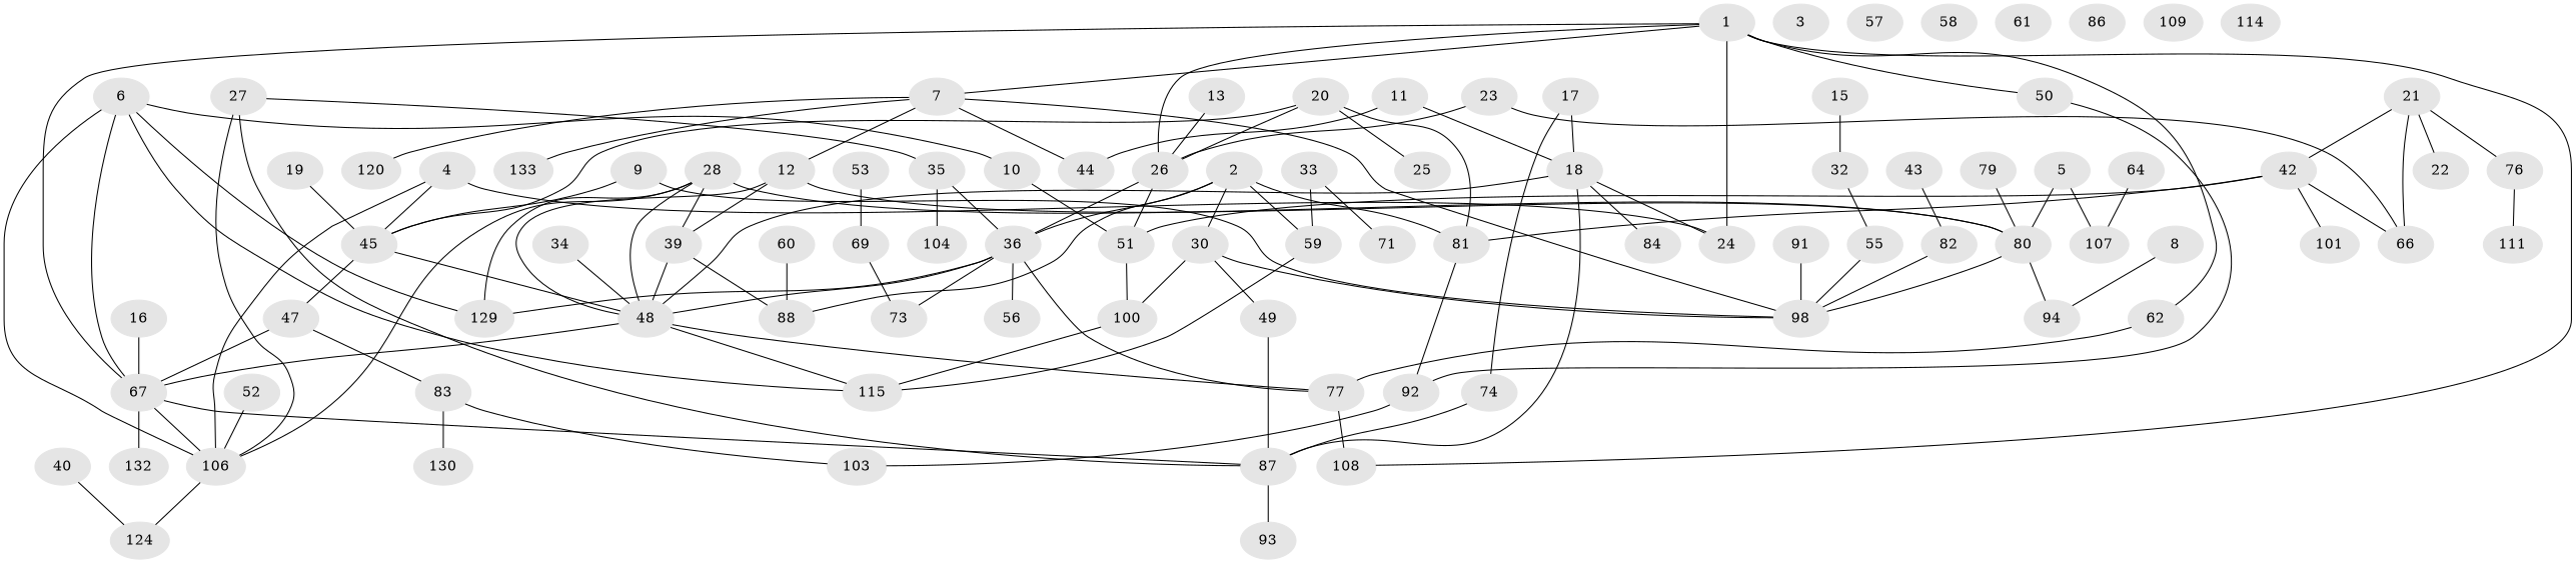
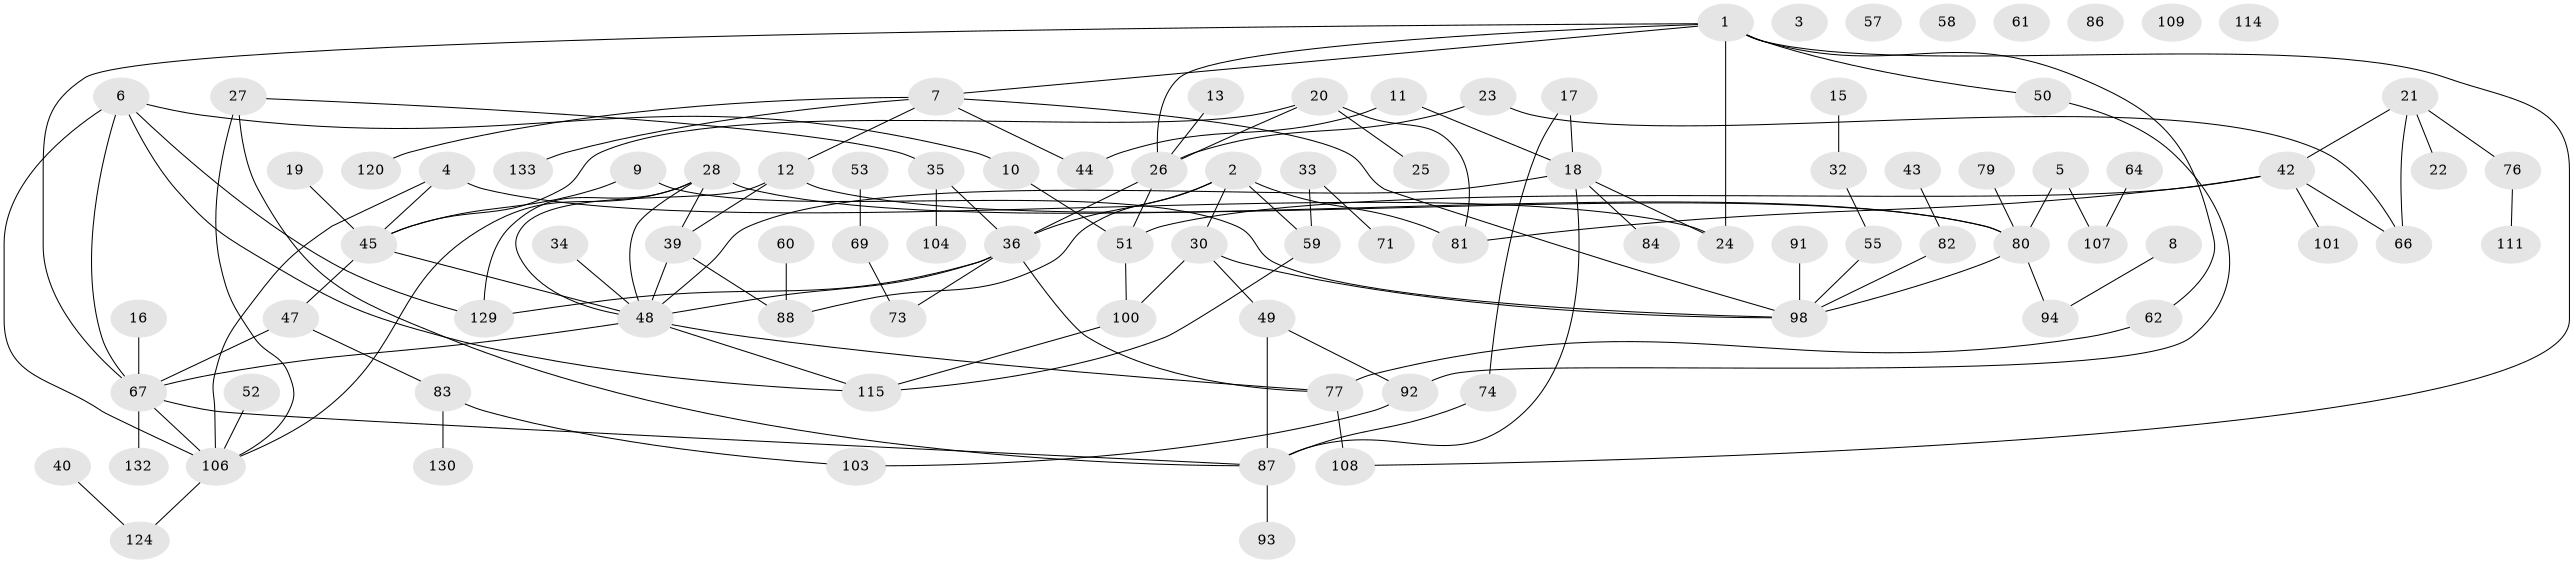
  graph {
    node [color=gray90 style=filled]
    1 [super="+37"]
    7 [super="+14"]
    24 [super="+68"]
    26 [super="+72"]
    50 [super="+97"]
    62
    67 [super="+70"]
    108 [super="+119"]
    12 [super="+105"]
    44
    98
    120
    133
    36 [super="+95"]
    51 [super="+126"]
    92
    77
    106 [super="+112"]
    87 [super="+102"]
    132
    2 [super="+54"]
    30 [super="+38"]
    59 [super="+113"]
    81 [super="+127"]
    88
    49
    100 [super="+128"]
    129
    48 [super="+90"]
-   56
    73
    115
    3
    4
    45 [super="+122"]
    47 [super="+125"]
    124
    5 [super="+75"]
    80 [super="+131"]
    107
    94
    6
    10
    n44 [label=39 super="+31"]
    8 [super="+65"]
    9 [super="+116"]
    11 [super="+89"]
    18 [super="+39"]
    84
    13
    32 [super="+46"]
    55 [super="+121"]
    15
    16
    17
    74
    19
    20 [super="+41"]
    25
    21 [super="+117"]
    22
    42 [super="+118"]
    66 [super="+110"]
    76
    101
    111
    23
    35 [super="+78"]
    104
    27
    28
    33 [super="+85"]
    71
    34 [super="+123"]
    40
    82 [super="+96"]
    43
    83
    103
    130
    93
    52 [super="+63"]
    53
    69
    57
    58
    60
    61
    64
    79
    86
    91
    109
    114
    1 -- 7
    1 -- 24
    1 -- 26
    1 -- 50
    1 -- 62
    1 -- 67
    1 -- 108
    7 -- 12
    7 -- 44
    7 -- 98
    7 -- 120
    7 -- 133
    26 -- 36
    26 -- 51
    50 -- 92
    62 -- 77
    67 -- 106
    67 -- 87
    67 -- 132
    12 -- 48
    12 -- 80
    12 -- n44
    36 -- 77
    36 -- 129
    36 -- 48
-   36 -- 56
    36 -- 73
    51 -- 100
    92 -- 103
    77 -- 108
    106 -- 124
    87 -- 93
    2 -- 36
    2 -- 30 [weight=2]
    2 -- 59 [weight=2]
    2 -- 81
    2 -- 88
    30 -- 98
    30 -- 49
    30 -- 100
    59 -- 115
-   81 -- 92
+   49 -- 92
    49 -- 87
    100 -- 115
    48 -- 67
    48 -- 77
    48 -- 115
    4 -- 24
    4 -- 106
    4 -- 45
    45 -- 48
    45 -- 47
    47 -- 67
    47 -- 83
    5 -- 80
    5 -- 107
    80 -- 98
    80 -- 94
    6 -- 67
    6 -- 106
    6 -- 129
    6 -- 115
    6 -- 10
    10 -- 51
    n44 -- 88
    n44 -- 48
    8 -- 94
    9 -- 98
    9 -- 45
    11 -- 44
    11 -- 18
    18 -- 24
    18 -- 87
    18 -- 48
    18 -- 84
    13 -- 26
    32 -- 55
    55 -- 98
    15 -- 32
    16 -- 67
    17 -- 18
    17 -- 74
    74 -- 87
    19 -- 45
    20 -- 26
    20 -- 81
    20 -- 45
    20 -- 25
    21 -- 22
    21 -- 42
    21 -- 66
    21 -- 76
    42 -- 51
    42 -- 81
    42 -- 66
    42 -- 101
    76 -- 111
    23 -- 26
    23 -- 66
    35 -- 36
    35 -- 104
    27 -- 106
    27 -- 87
    27 -- 35
    28 -- 106
    28 -- 129
    28 -- 48
    28 -- 80
    28 -- n44
    33 -- 59
    33 -- 71
    34 -- 48
    40 -- 124
    82 -- 98
    43 -- 82
    83 -- 103
    83 -- 130
    52 -- 106
    53 -- 69
    69 -- 73
    60 -- 88
    64 -- 107
    79 -- 80
    91 -- 98
  }
